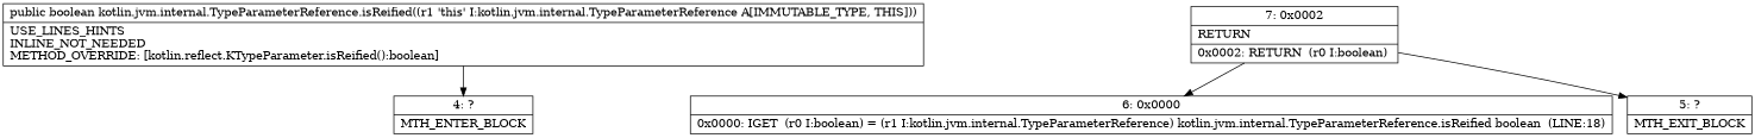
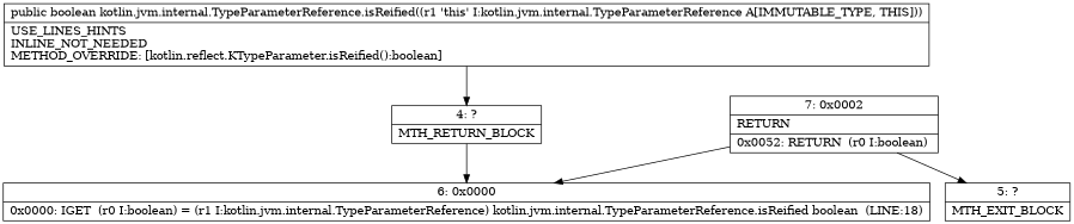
  digraph {
    node [shape=record]
-   n1 [label="{4\:\ ?|MTH_ENTER_BLOCK\l}"]
+   n1 [label="{4\:\ ?|MTH_RETURN_BLOCK\l}"]
    n2 [label="{6\:\ 0x0000|0x0000: IGET  (r0 I:boolean) = (r1 I:kotlin.jvm.internal.TypeParameterReference) kotlin.jvm.internal.TypeParameterReference.isReified boolean  (LINE:18)\l}"]
-   n3 [label="{7\:\ 0x0002|RETURN\l|0x0002: RETURN  (r0 I:boolean) \l}"]
+   n3 [label="{7\:\ 0x0002|RETURN\l|0x0052: RETURN  (r0 I:boolean) \l}"]
    n4 [label="{5\:\ ?|MTH_EXIT_BLOCK\l}"]
    n5 [label="{public boolean kotlin.jvm.internal.TypeParameterReference.isReified((r1 'this' I:kotlin.jvm.internal.TypeParameterReference A[IMMUTABLE_TYPE, THIS]))  | USE_LINES_HINTS\lINLINE_NOT_NEEDED\lMETHOD_OVERRIDE: [kotlin.reflect.KTypeParameter.isReified():boolean]\l}"]
+   n1 -> n2
    n3 -> n2
    n3 -> n4
    n5 -> n1
  }
